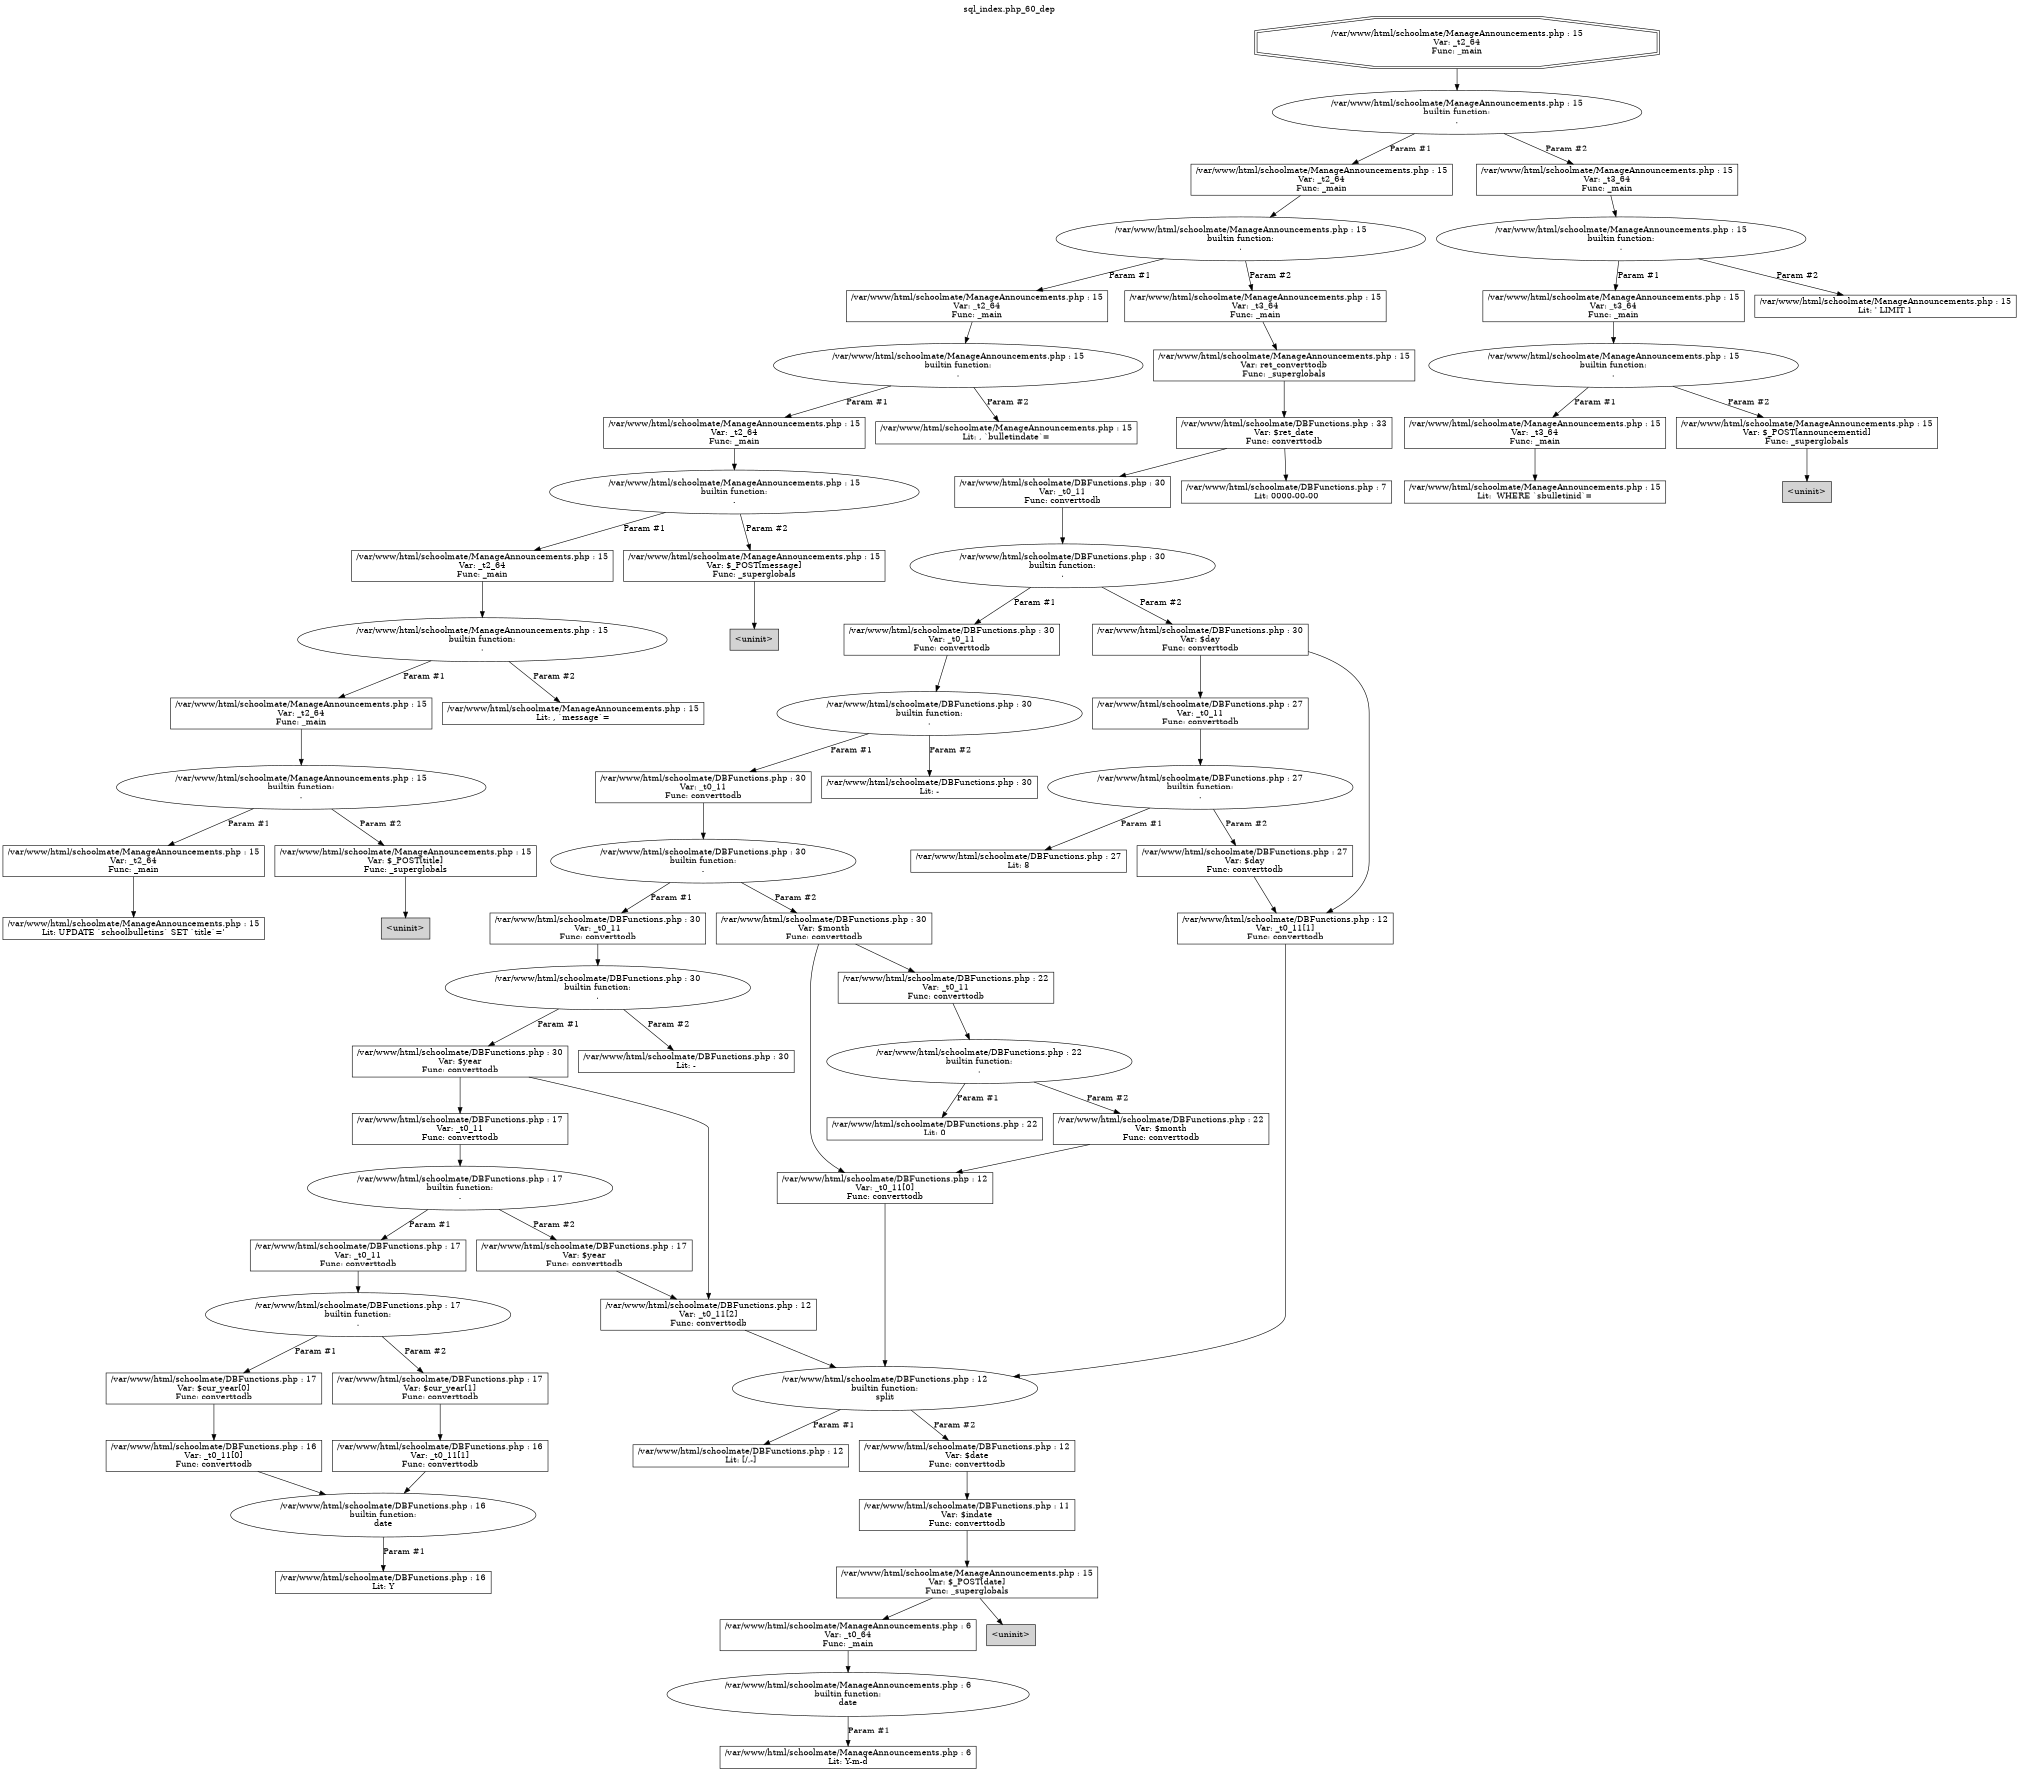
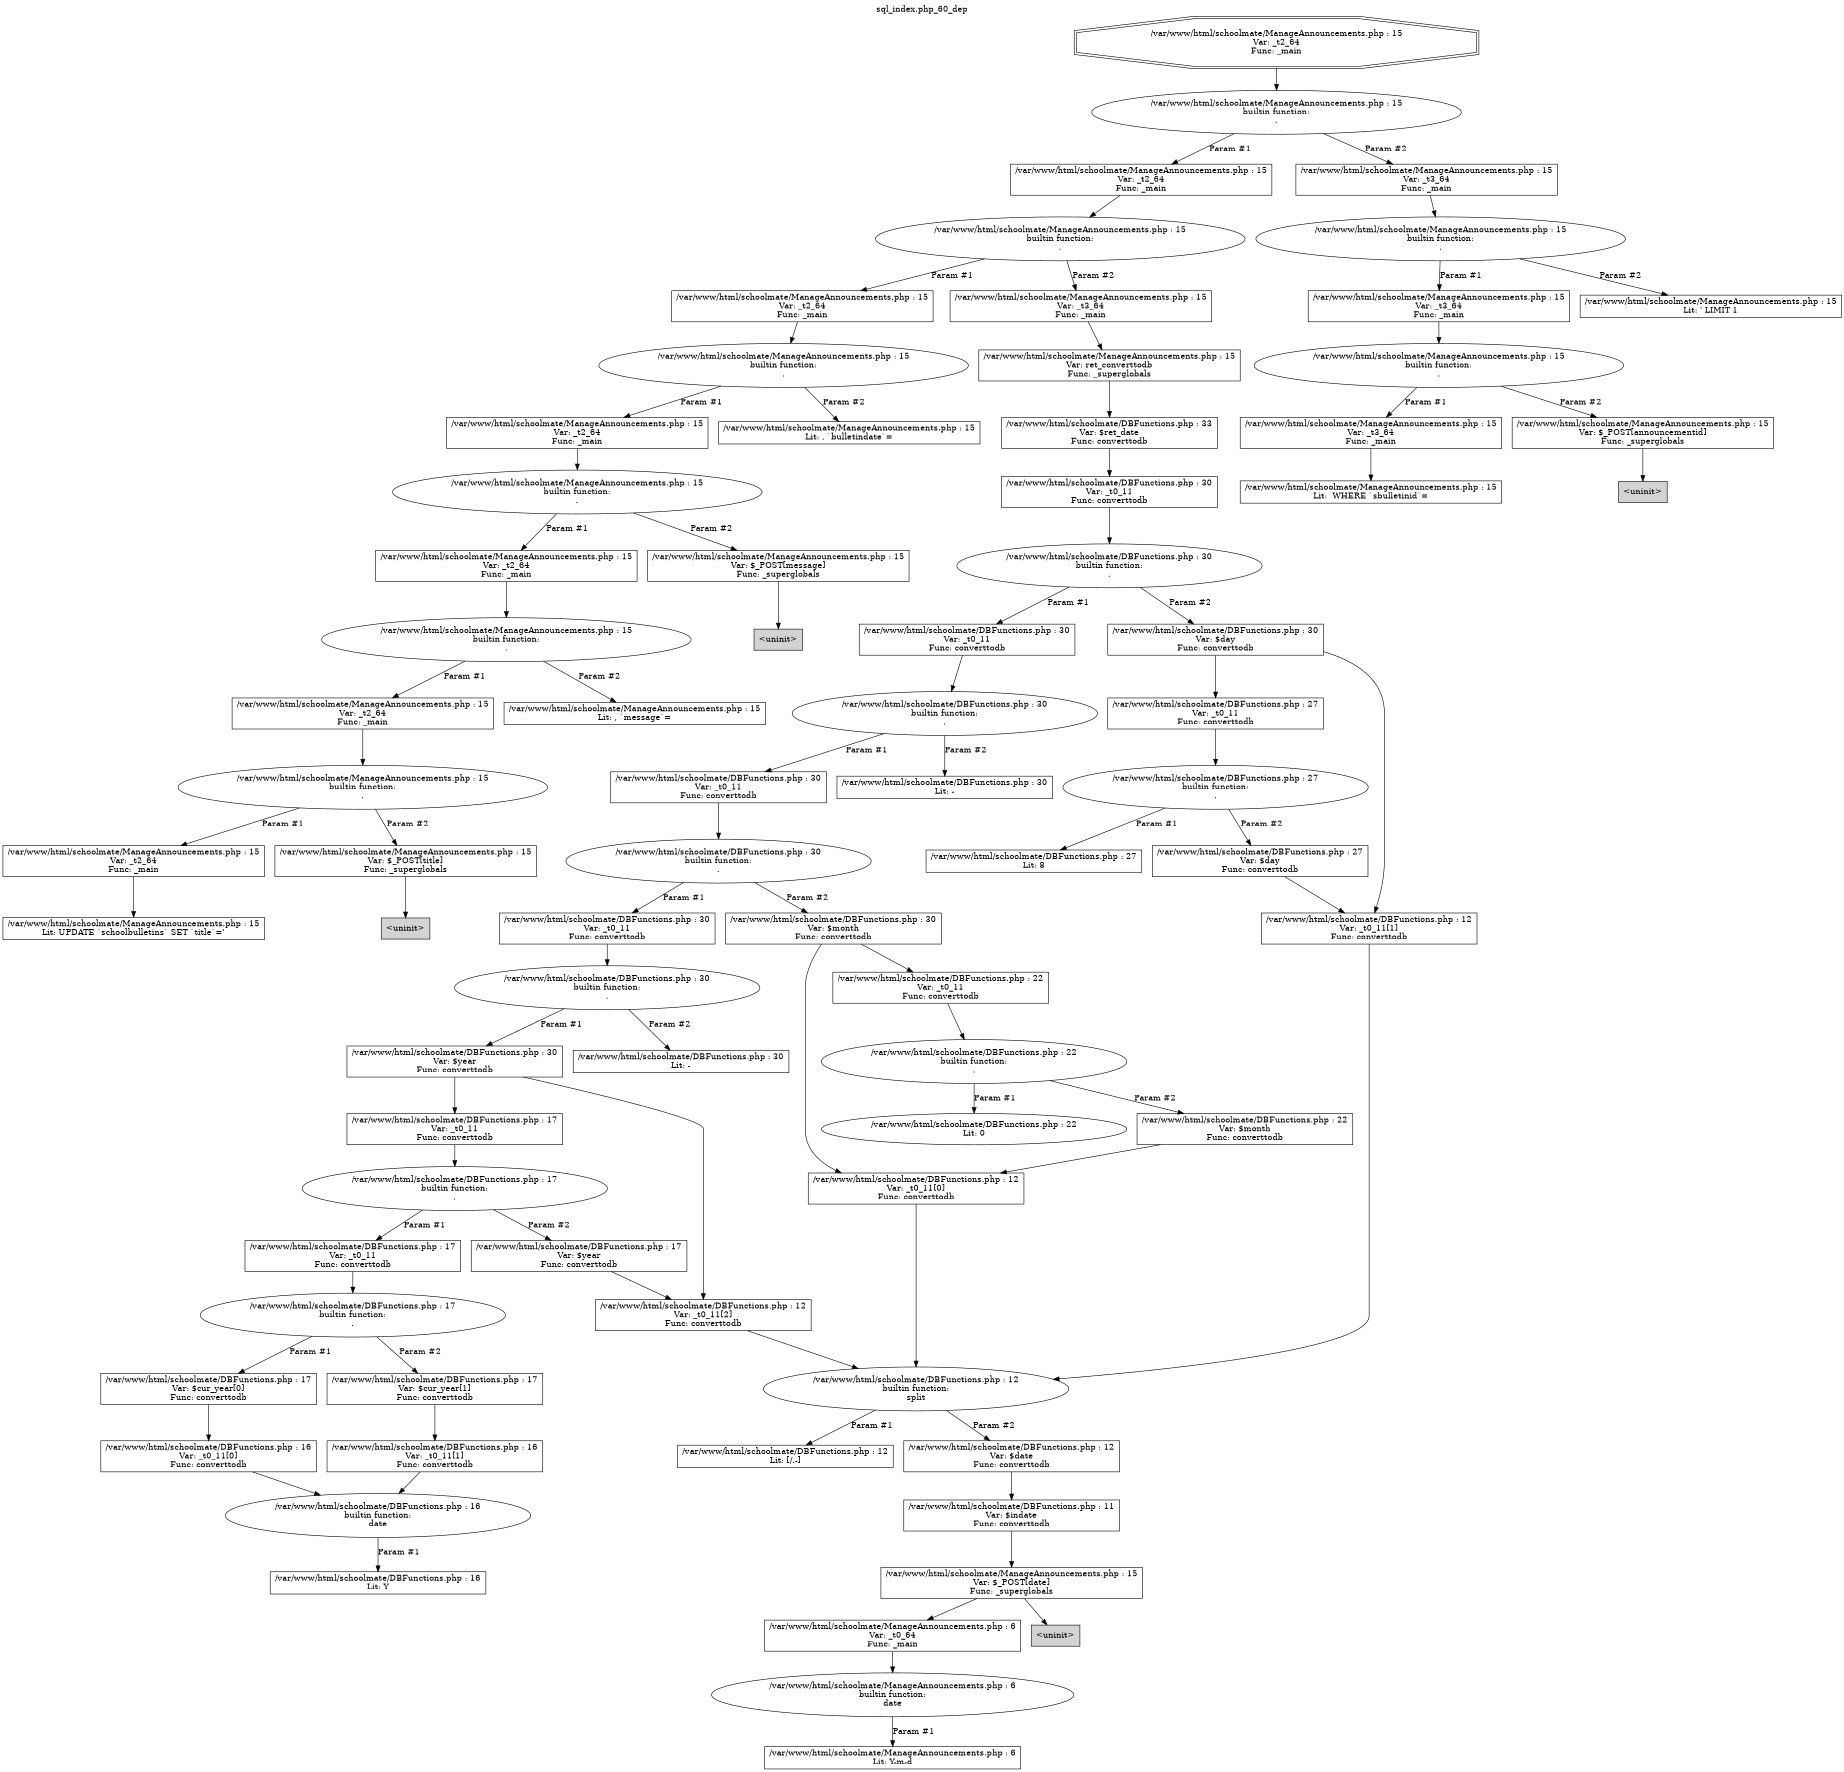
  digraph {
    fontname="DejaVu Serif"
    label="sql_index.php_60_dep"
    labelloc=t
    node [fontname="DejaVu Serif" shape=box]
    edge [fontname="DejaVu Serif"]
    n1 [label="/var/www/html/schoolmate/ManageAnnouncements.php : 15\nVar: _t2_64\nFunc: _main\n" shape=doubleoctagon]
    n2 [label="/var/www/html/schoolmate/ManageAnnouncements.php : 15\nbuiltin function:\n.\n" shape=ellipse]
    n3 [label="/var/www/html/schoolmate/ManageAnnouncements.php : 15\nVar: _t2_64\nFunc: _main\n"]
    n4 [label="/var/www/html/schoolmate/ManageAnnouncements.php : 15\nVar: _t3_64\nFunc: _main\n"]
    n5 [label="/var/www/html/schoolmate/ManageAnnouncements.php : 15\nbuiltin function:\n.\n" shape=ellipse]
    n6 [label="/var/www/html/schoolmate/ManageAnnouncements.php : 15\nbuiltin function:\n.\n" shape=ellipse]
    n7 [label="/var/www/html/schoolmate/ManageAnnouncements.php : 15\nVar: _t2_64\nFunc: _main\n"]
    n8 [label="/var/www/html/schoolmate/ManageAnnouncements.php : 15\nVar: _t3_64\nFunc: _main\n"]
    n9 [label="/var/www/html/schoolmate/ManageAnnouncements.php : 15\nbuiltin function:\n.\n" shape=ellipse]
    n10 [label="/var/www/html/schoolmate/ManageAnnouncements.php : 15\nVar: ret_converttodb\nFunc: _superglobals\n"]
    n11 [label="/var/www/html/schoolmate/ManageAnnouncements.php : 15\nVar: _t2_64\nFunc: _main\n"]
    n12 [label="/var/www/html/schoolmate/ManageAnnouncements.php : 15\nLit: , `bulletindate`=\n"]
    n13 [label="/var/www/html/schoolmate/ManageAnnouncements.php : 15\nbuiltin function:\n.\n" shape=ellipse]
    n14 [label="/var/www/html/schoolmate/ManageAnnouncements.php : 15\nVar: _t2_64\nFunc: _main\n"]
    n15 [label="/var/www/html/schoolmate/ManageAnnouncements.php : 15\nVar: $_POST[message]\nFunc: _superglobals\n"]
    n16 [label="/var/www/html/schoolmate/ManageAnnouncements.php : 15\nbuiltin function:\n.\n" shape=ellipse]
    n17 [label="<uninit>" style=filled]
    n18 [label="/var/www/html/schoolmate/ManageAnnouncements.php : 15\nVar: _t2_64\nFunc: _main\n"]
    n19 [label="/var/www/html/schoolmate/ManageAnnouncements.php : 15\nLit: , `message`=\n"]
    n20 [label="/var/www/html/schoolmate/ManageAnnouncements.php : 15\nbuiltin function:\n.\n" shape=ellipse]
    n21 [label="/var/www/html/schoolmate/ManageAnnouncements.php : 15\nVar: _t2_64\nFunc: _main\n"]
    n22 [label="/var/www/html/schoolmate/ManageAnnouncements.php : 15\nVar: $_POST[title]\nFunc: _superglobals\n"]
    n23 [label="/var/www/html/schoolmate/ManageAnnouncements.php : 15\nLit: UPDATE `schoolbulletins` SET `title`='\n"]
    n24 [label="<uninit>" style=filled]
    n25 [label="/var/www/html/schoolmate/DBFunctions.php : 33\nVar: $ret_date\nFunc: converttodb\n"]
    n26 [label="/var/www/html/schoolmate/DBFunctions.php : 30\nVar: _t0_11\nFunc: converttodb\n"]
-   n27 [label="/var/www/html/schoolmate/DBFunctions.php : 7\nLit: 0000-00-00\n"]
    n28 [label="/var/www/html/schoolmate/DBFunctions.php : 30\nbuiltin function:\n.\n" shape=ellipse]
    n29 [label="/var/www/html/schoolmate/DBFunctions.php : 30\nVar: _t0_11\nFunc: converttodb\n"]
    n30 [label="/var/www/html/schoolmate/DBFunctions.php : 30\nVar: $day\nFunc: converttodb\n"]
    n31 [label="/var/www/html/schoolmate/DBFunctions.php : 30\nbuiltin function:\n.\n" shape=ellipse]
    n32 [label="/var/www/html/schoolmate/DBFunctions.php : 27\nVar: _t0_11\nFunc: converttodb\n"]
    n33 [label="/var/www/html/schoolmate/DBFunctions.php : 12\nVar: _t0_11[1]\nFunc: converttodb\n"]
    n34 [label="/var/www/html/schoolmate/DBFunctions.php : 30\nVar: _t0_11\nFunc: converttodb\n"]
    n35 [label="/var/www/html/schoolmate/DBFunctions.php : 30\nLit: -\n"]
    n36 [label="/var/www/html/schoolmate/DBFunctions.php : 30\nbuiltin function:\n.\n" shape=ellipse]
    n37 [label="/var/www/html/schoolmate/DBFunctions.php : 30\nVar: _t0_11\nFunc: converttodb\n"]
    n38 [label="/var/www/html/schoolmate/DBFunctions.php : 30\nVar: $month\nFunc: converttodb\n"]
    n39 [label="/var/www/html/schoolmate/DBFunctions.php : 30\nbuiltin function:\n.\n" shape=ellipse]
    n40 [label="/var/www/html/schoolmate/DBFunctions.php : 12\nVar: _t0_11[0]\nFunc: converttodb\n"]
    n41 [label="/var/www/html/schoolmate/DBFunctions.php : 22\nVar: _t0_11\nFunc: converttodb\n"]
    n42 [label="/var/www/html/schoolmate/DBFunctions.php : 30\nVar: $year\nFunc: converttodb\n"]
    n43 [label="/var/www/html/schoolmate/DBFunctions.php : 30\nLit: -\n"]
    n44 [label="/var/www/html/schoolmate/DBFunctions.php : 17\nVar: _t0_11\nFunc: converttodb\n"]
    n45 [label="/var/www/html/schoolmate/DBFunctions.php : 12\nVar: _t0_11[2]\nFunc: converttodb\n"]
    n46 [label="/var/www/html/schoolmate/DBFunctions.php : 17\nbuiltin function:\n.\n" shape=ellipse]
    n47 [label="/var/www/html/schoolmate/DBFunctions.php : 12\nbuiltin function:\nsplit\n" shape=ellipse]
    n48 [label="/var/www/html/schoolmate/DBFunctions.php : 17\nVar: _t0_11\nFunc: converttodb\n"]
    n49 [label="/var/www/html/schoolmate/DBFunctions.php : 17\nVar: $year\nFunc: converttodb\n"]
    n50 [label="/var/www/html/schoolmate/DBFunctions.php : 17\nbuiltin function:\n.\n" shape=ellipse]
    n51 [label="/var/www/html/schoolmate/DBFunctions.php : 17\nVar: $cur_year[0]\nFunc: converttodb\n"]
    n52 [label="/var/www/html/schoolmate/DBFunctions.php : 17\nVar: $cur_year[1]\nFunc: converttodb\n"]
    n53 [label="/var/www/html/schoolmate/DBFunctions.php : 16\nVar: _t0_11[0]\nFunc: converttodb\n"]
    n54 [label="/var/www/html/schoolmate/DBFunctions.php : 16\nVar: _t0_11[1]\nFunc: converttodb\n"]
    n55 [label="/var/www/html/schoolmate/DBFunctions.php : 16\nbuiltin function:\ndate\n" shape=ellipse]
    n56 [label="/var/www/html/schoolmate/DBFunctions.php : 16\nLit: Y\n"]
    n57 [label="/var/www/html/schoolmate/DBFunctions.php : 12\nLit: [/.-]\n"]
    n58 [label="/var/www/html/schoolmate/DBFunctions.php : 12\nVar: $date\nFunc: converttodb\n"]
    n59 [label="/var/www/html/schoolmate/DBFunctions.php : 11\nVar: $indate\nFunc: converttodb\n"]
    n60 [label="/var/www/html/schoolmate/ManageAnnouncements.php : 15\nVar: $_POST[date]\nFunc: _superglobals\n"]
    n61 [label="/var/www/html/schoolmate/ManageAnnouncements.php : 6\nVar: _t0_64\nFunc: _main\n"]
    n62 [label="<uninit>" style=filled]
    n63 [label="/var/www/html/schoolmate/ManageAnnouncements.php : 6\nbuiltin function:\ndate\n" shape=ellipse]
    n64 [label="/var/www/html/schoolmate/ManageAnnouncements.php : 6\nLit: Y-m-d\n"]
    n65 [label="/var/www/html/schoolmate/DBFunctions.php : 22\nbuiltin function:\n.\n" shape=ellipse]
-   n66 [label="/var/www/html/schoolmate/DBFunctions.php : 22\nLit: 0\n"]
+   n66 [label="/var/www/html/schoolmate/DBFunctions.php : 22\nLit: 0\n" shape=ellipse]
    n67 [label="/var/www/html/schoolmate/DBFunctions.php : 22\nVar: $month\nFunc: converttodb\n"]
    n68 [label="/var/www/html/schoolmate/DBFunctions.php : 27\nbuiltin function:\n.\n" shape=ellipse]
    n69 [label="/var/www/html/schoolmate/DBFunctions.php : 27\nLit: 8\n"]
    n70 [label="/var/www/html/schoolmate/DBFunctions.php : 27\nVar: $day\nFunc: converttodb\n"]
    n71 [label="/var/www/html/schoolmate/ManageAnnouncements.php : 15\nVar: _t3_64\nFunc: _main\n"]
    n72 [label="/var/www/html/schoolmate/ManageAnnouncements.php : 15\nLit: ' LIMIT 1\n"]
    n73 [label="/var/www/html/schoolmate/ManageAnnouncements.php : 15\nbuiltin function:\n.\n" shape=ellipse]
    n74 [label="/var/www/html/schoolmate/ManageAnnouncements.php : 15\nVar: _t3_64\nFunc: _main\n"]
    n75 [label="/var/www/html/schoolmate/ManageAnnouncements.php : 15\nVar: $_POST[announcementid]\nFunc: _superglobals\n"]
    n76 [label="/var/www/html/schoolmate/ManageAnnouncements.php : 15\nLit:  WHERE `sbulletinid`=\n"]
    n77 [label="<uninit>" style=filled]
    n1 -> n2
    n2 -> n3 [label="Param #1"]
    n2 -> n4 [label="Param #2"]
    n3 -> n5
    n4 -> n6
    n5 -> n7 [label="Param #1"]
    n5 -> n8 [label="Param #2"]
    n6 -> n71 [label="Param #1"]
    n6 -> n72 [label="Param #2"]
    n7 -> n9
    n8 -> n10
    n9 -> n11 [label="Param #1"]
    n9 -> n12 [label="Param #2"]
    n10 -> n25
    n11 -> n13
    n13 -> n14 [label="Param #1"]
    n13 -> n15 [label="Param #2"]
    n14 -> n16
    n15 -> n17
    n16 -> n18 [label="Param #1"]
    n16 -> n19 [label="Param #2"]
    n18 -> n20
    n20 -> n21 [label="Param #1"]
    n20 -> n22 [label="Param #2"]
    n21 -> n23
    n22 -> n24
    n25 -> n26
-   n25 -> n27
    n26 -> n28
    n28 -> n29 [label="Param #1"]
    n28 -> n30 [label="Param #2"]
    n29 -> n31
    n30 -> n32
    n30 -> n33
    n31 -> n34 [label="Param #1"]
    n31 -> n35 [label="Param #2"]
    n32 -> n68
    n33 -> n47
    n34 -> n36
    n36 -> n37 [label="Param #1"]
    n36 -> n38 [label="Param #2"]
    n37 -> n39
    n38 -> n40
    n38 -> n41
    n39 -> n42 [label="Param #1"]
    n39 -> n43 [label="Param #2"]
    n40 -> n47
    n41 -> n65
    n42 -> n44
    n42 -> n45
    n44 -> n46
    n45 -> n47
    n46 -> n48 [label="Param #1"]
    n46 -> n49 [label="Param #2"]
    n47 -> n57 [label="Param #1"]
    n47 -> n58 [label="Param #2"]
    n48 -> n50
    n49 -> n45
    n50 -> n51 [label="Param #1"]
    n50 -> n52 [label="Param #2"]
    n51 -> n53
    n52 -> n54
    n53 -> n55
    n54 -> n55
    n55 -> n56 [label="Param #1"]
    n58 -> n59
    n59 -> n60
    n60 -> n61
    n60 -> n62
    n61 -> n63
    n63 -> n64 [label="Param #1"]
    n65 -> n66 [label="Param #1"]
    n65 -> n67 [label="Param #2"]
    n67 -> n40
    n68 -> n69 [label="Param #1"]
    n68 -> n70 [label="Param #2"]
    n70 -> n33
    n71 -> n73
    n73 -> n74 [label="Param #1"]
    n73 -> n75 [label="Param #2"]
    n74 -> n76
    n75 -> n77
  }
